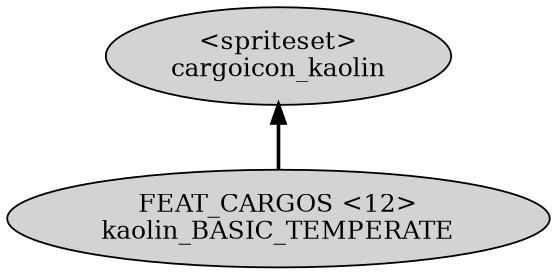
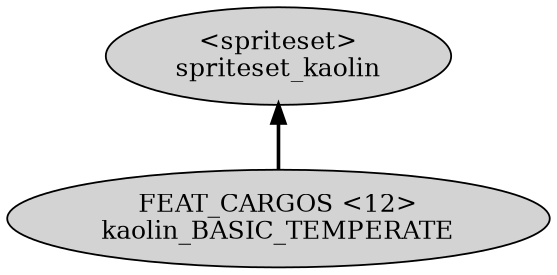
  digraph {
    rankdir=BT
    node [fillcolor=lightgrey style=filled]
-   n1 [label="<spriteset>\ncargoicon_kaolin"]
+   n1 [label="<spriteset>\nspriteset_kaolin"]
    n2 [label="FEAT_CARGOS <12>\nkaolin_BASIC_TEMPERATE"]
    n2 -> n1 [style=bold]
  }
